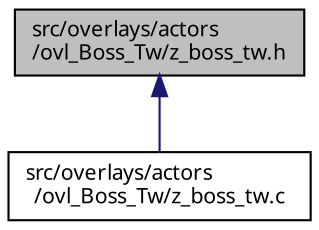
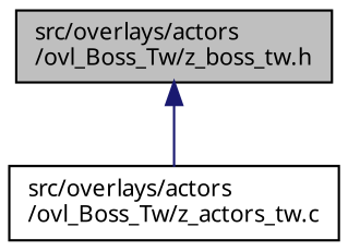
  digraph {
    fontname="Noto Sans"
    node [color=black fontname="Noto Sans" fontsize=10 shape=record style=filled]
    n1 [fillcolor=grey75 fontcolor=black height=0.2 label="src/overlays/actors\l/ovl_Boss_Tw/z_boss_tw.h" width=0.4]
-   n2 [fillcolor=white height=0.2 label="src/overlays/actors\l/ovl_Boss_Tw/z_boss_tw.c" width=0.4]
+   n2 [fillcolor=white height=0.2 label="src/overlays/actors\l/ovl_Boss_Tw/z_actors_tw.c" width=0.4]
    n1 -> n2 [color=midnightblue dir=back fontname="Noto Sans" fontsize=10 labelfontname=Helvetica labelfontsize=10 style=solid]
  }
